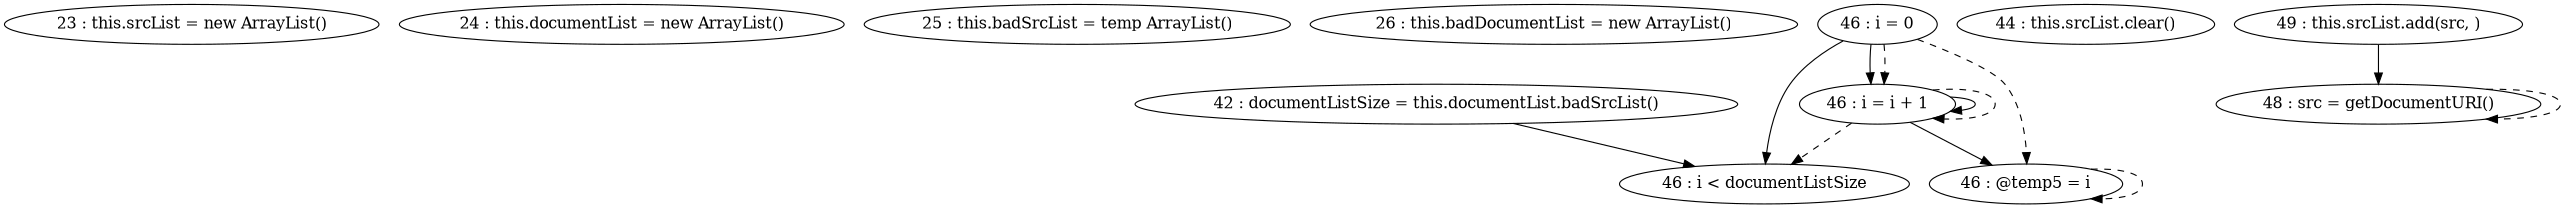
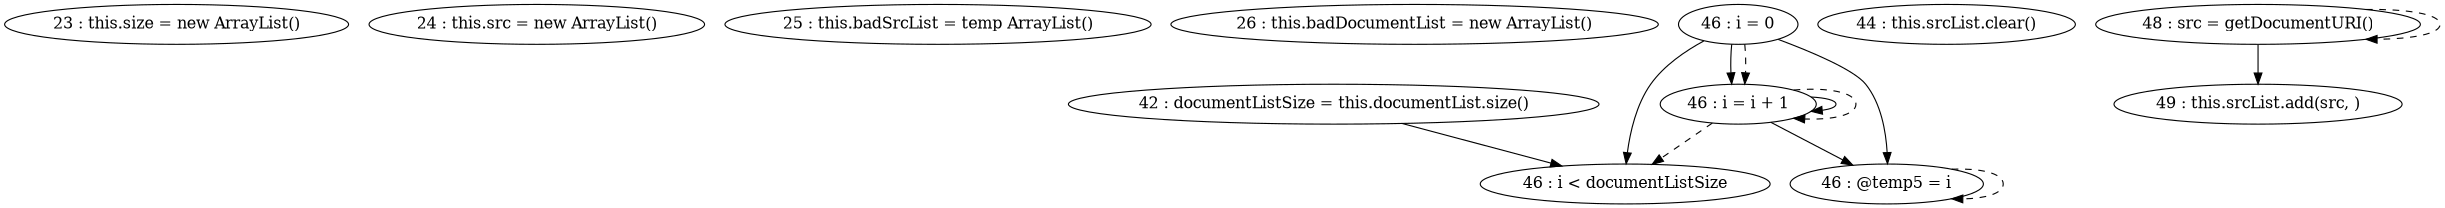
  digraph {
-   "23 : this.srcList = new ArrayList()"
-   "24 : this.documentList = new ArrayList()"
+   "23 : this.srcList = new ArrayList()" [label="23 : this.size = new ArrayList()"]
+   "24 : this.documentList = new ArrayList()" [label="24 : this.src = new ArrayList()"]
    n3 [label="25 : this.badSrcList = temp ArrayList()"]
    "26 : this.badDocumentList = new ArrayList()"
-   "42 : documentListSize = this.documentList.size()" [label="42 : documentListSize = this.documentList.badSrcList()"]
+   "42 : documentListSize = this.documentList.size()"
    "46 : i < documentListSize"
    "44 : this.srcList.clear()"
    "46 : i = 0"
    "46 : i = i + 1"
    "46 : @temp5 = i"
    "48 : src = getDocumentURI()"
    "49 : this.srcList.add(src, )"
    "42 : documentListSize = this.documentList.size()" -> "46 : i < documentListSize"
    "46 : i = 0" -> "46 : i < documentListSize"
    "46 : i = 0" -> "46 : i = i + 1"
    "46 : i = 0" -> "46 : i = i + 1" [style=dashed]
-   "46 : i = 0" -> "46 : @temp5 = i" [style=dashed]
+   "46 : i = 0" -> "46 : @temp5 = i"
    "46 : i = i + 1" -> "46 : i < documentListSize" [style=dashed]
    "46 : i = i + 1" -> "46 : i = i + 1"
    "46 : i = i + 1" -> "46 : i = i + 1" [style=dashed]
    "46 : i = i + 1" -> "46 : @temp5 = i"
    "46 : @temp5 = i" -> "46 : @temp5 = i" [style=dashed]
    "48 : src = getDocumentURI()" -> "48 : src = getDocumentURI()" [style=dashed]
-   "49 : this.srcList.add(src, )" -> "48 : src = getDocumentURI()"
+   "48 : src = getDocumentURI()" -> "49 : this.srcList.add(src, )"
  }
